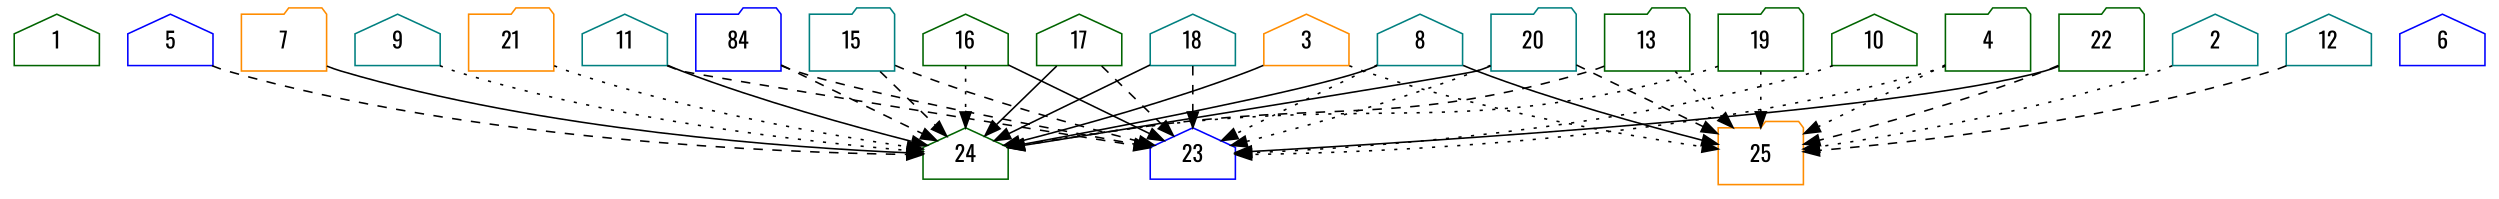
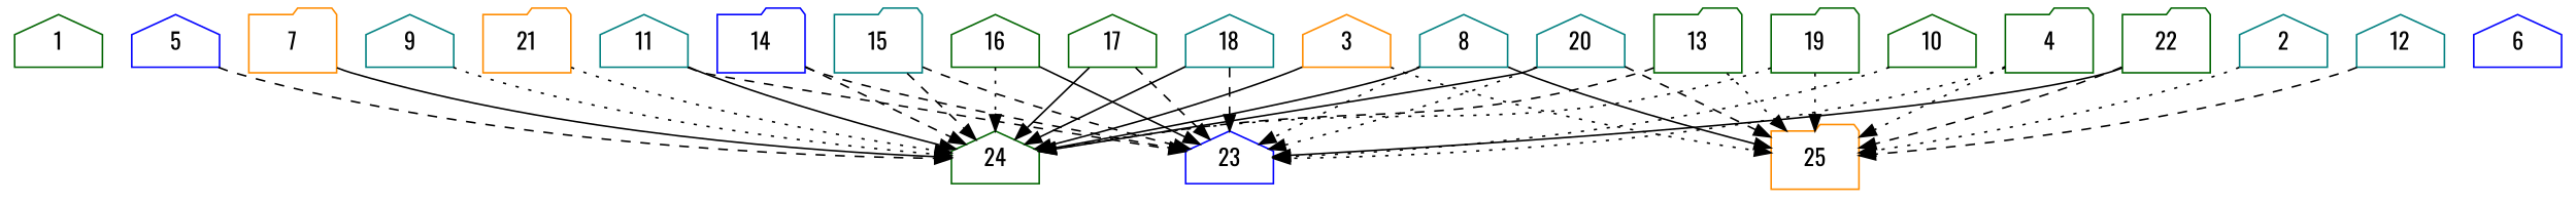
  digraph {
    fontname=Oswald
    node [alpha=0.06 color=darkgreen fontname=Oswald shape=house]
    edge [fontname=Oswald style=dotted]
    1 [alpha=0.04 expect_size=22737920]
    2 [color=teal expect_size=5609472]
    25 [alpha=0.19 color=darkorange expect_size=41654272 shape=folder]
    3 [alpha=0.05 color=darkorange expect_size=24556544]
    24 [alpha=0.12 expect_size=41422848]
    4 [alpha=0.08 expect_size=13776896 shape=folder]
    23 [alpha=0.03 color=blue expect_size=31928320]
    5 [alpha=0.14 color=blue expect_size=45992960]
    6 [alpha=0.09 color=blue expect_size=21826560]
    7 [color=darkorange expect_size=31265792 shape=folder]
    8 [alpha=0.14 color=teal expect_size=10748928]
    9 [alpha=0.10 color=teal expect_size=9981952]
    10 [alpha=0.05 expect_size=49494016]
    11 [alpha=0.18 color=teal expect_size=18200576]
    12 [color=teal expect_size=28183552]
    13 [alpha=0.04 expect_size=41875456 shape=folder]
-   14 [alpha=0.00 color=blue expect_size=5543936 shape=folder label=84]
+   14 [alpha=0.00 color=blue expect_size=5543936 shape=folder]
    15 [alpha=0.07 color=teal expect_size=25488384 shape=folder]
    16 [alpha=0.10 expect_size=11978752]
    17 [alpha=0.18 expect_size=32903168]
    18 [alpha=0.02 color=teal expect_size=48024576]
    19 [alpha=0.12 expect_size=35006464 shape=folder]
-   20 [alpha=0.02 color=teal expect_size=11195392 shape=folder]
+   20 [alpha=0.02 color=teal expect_size=11195392]
    21 [alpha=0.19 color=darkorange expect_size=22953984 shape=folder]
    22 [alpha=0.17 expect_size=18877440 shape=folder]
    2 -> 25
    3 -> 25
    3 -> 24 [style=solid]
    4 -> 25
    4 -> 23
    5 -> 24 [style=dashed]
    7 -> 24 [style=solid]
    8 -> 25 [style=solid]
    8 -> 24 [style=solid]
    8 -> 23
    9 -> 24
    10 -> 23
    11 -> 24 [style=solid]
    11 -> 23 [style=dashed]
    12 -> 25 [style=dashed]
    13 -> 25
    13 -> 24 [style=dashed]
    14 -> 24 [style=dashed]
    14 -> 23 [style=dashed]
    15 -> 24 [style=dashed]
    15 -> 23 [style=dashed]
    16 -> 24
    16 -> 23 [style=solid]
    17 -> 24 [style=solid]
    17 -> 23 [style=dashed]
    18 -> 24 [style=solid]
    18 -> 23 [style=dashed]
    19 -> 25
    19 -> 24
    20 -> 25 [style=dashed]
    20 -> 24 [style=solid]
    20 -> 23
    21 -> 24
    22 -> 25 [style=dashed]
    22 -> 23 [style=solid]
  }
